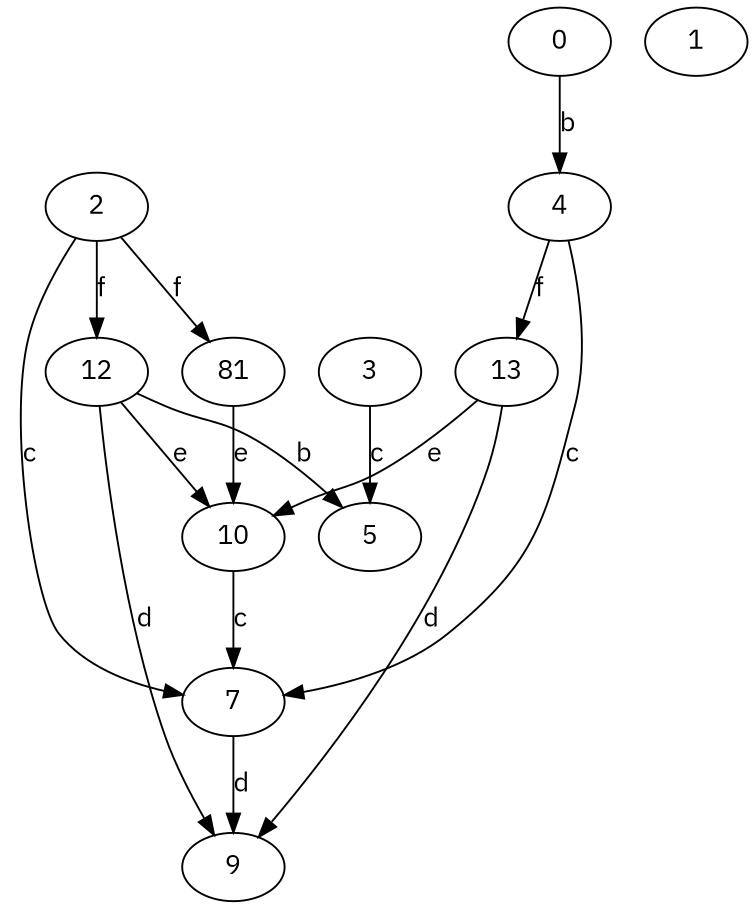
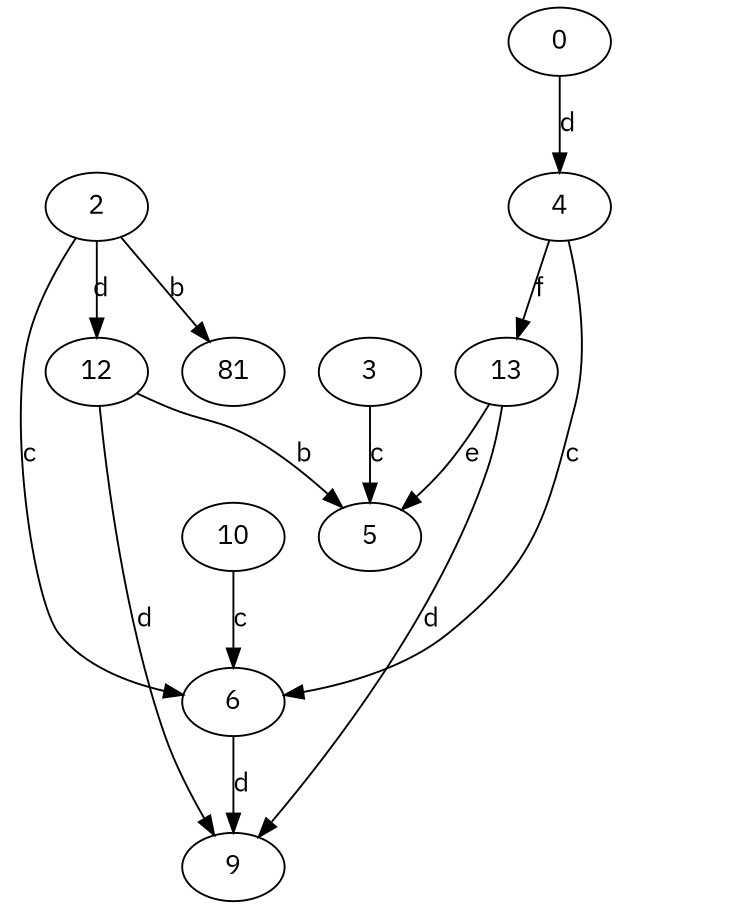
  strict digraph {
    fontname="IBM Plex Sans"
    node [fontname="IBM Plex Sans"]
    edge [fontname="IBM Plex Sans"]
    2
-   7
+   7 [label=6]
    n3 [label=81]
    12
    9
    10
    5
    3
    4
    13
    0
-   1
    2 -> 7 [label=c]
-   2 -> n3 [label=f]
-   2 -> 12 [label=f]
+   2 -> n3 [label=b]
+   2 -> 12 [label=d]
    7 -> 9 [label=d]
-   n3 -> 10 [label=e]
    12 -> 9 [label=d]
-   12 -> 10 [label=e]
    12 -> 5 [label=b]
    10 -> 7 [label=c]
    3 -> 5 [label=c]
    4 -> 7 [label=c]
    4 -> 13 [label=f]
    13 -> 9 [label=d]
-   13 -> 10 [label=e]
-   0 -> 4 [label=b]
+   13 -> 5 [label=e]
+   0 -> 4 [label=d]
  }
